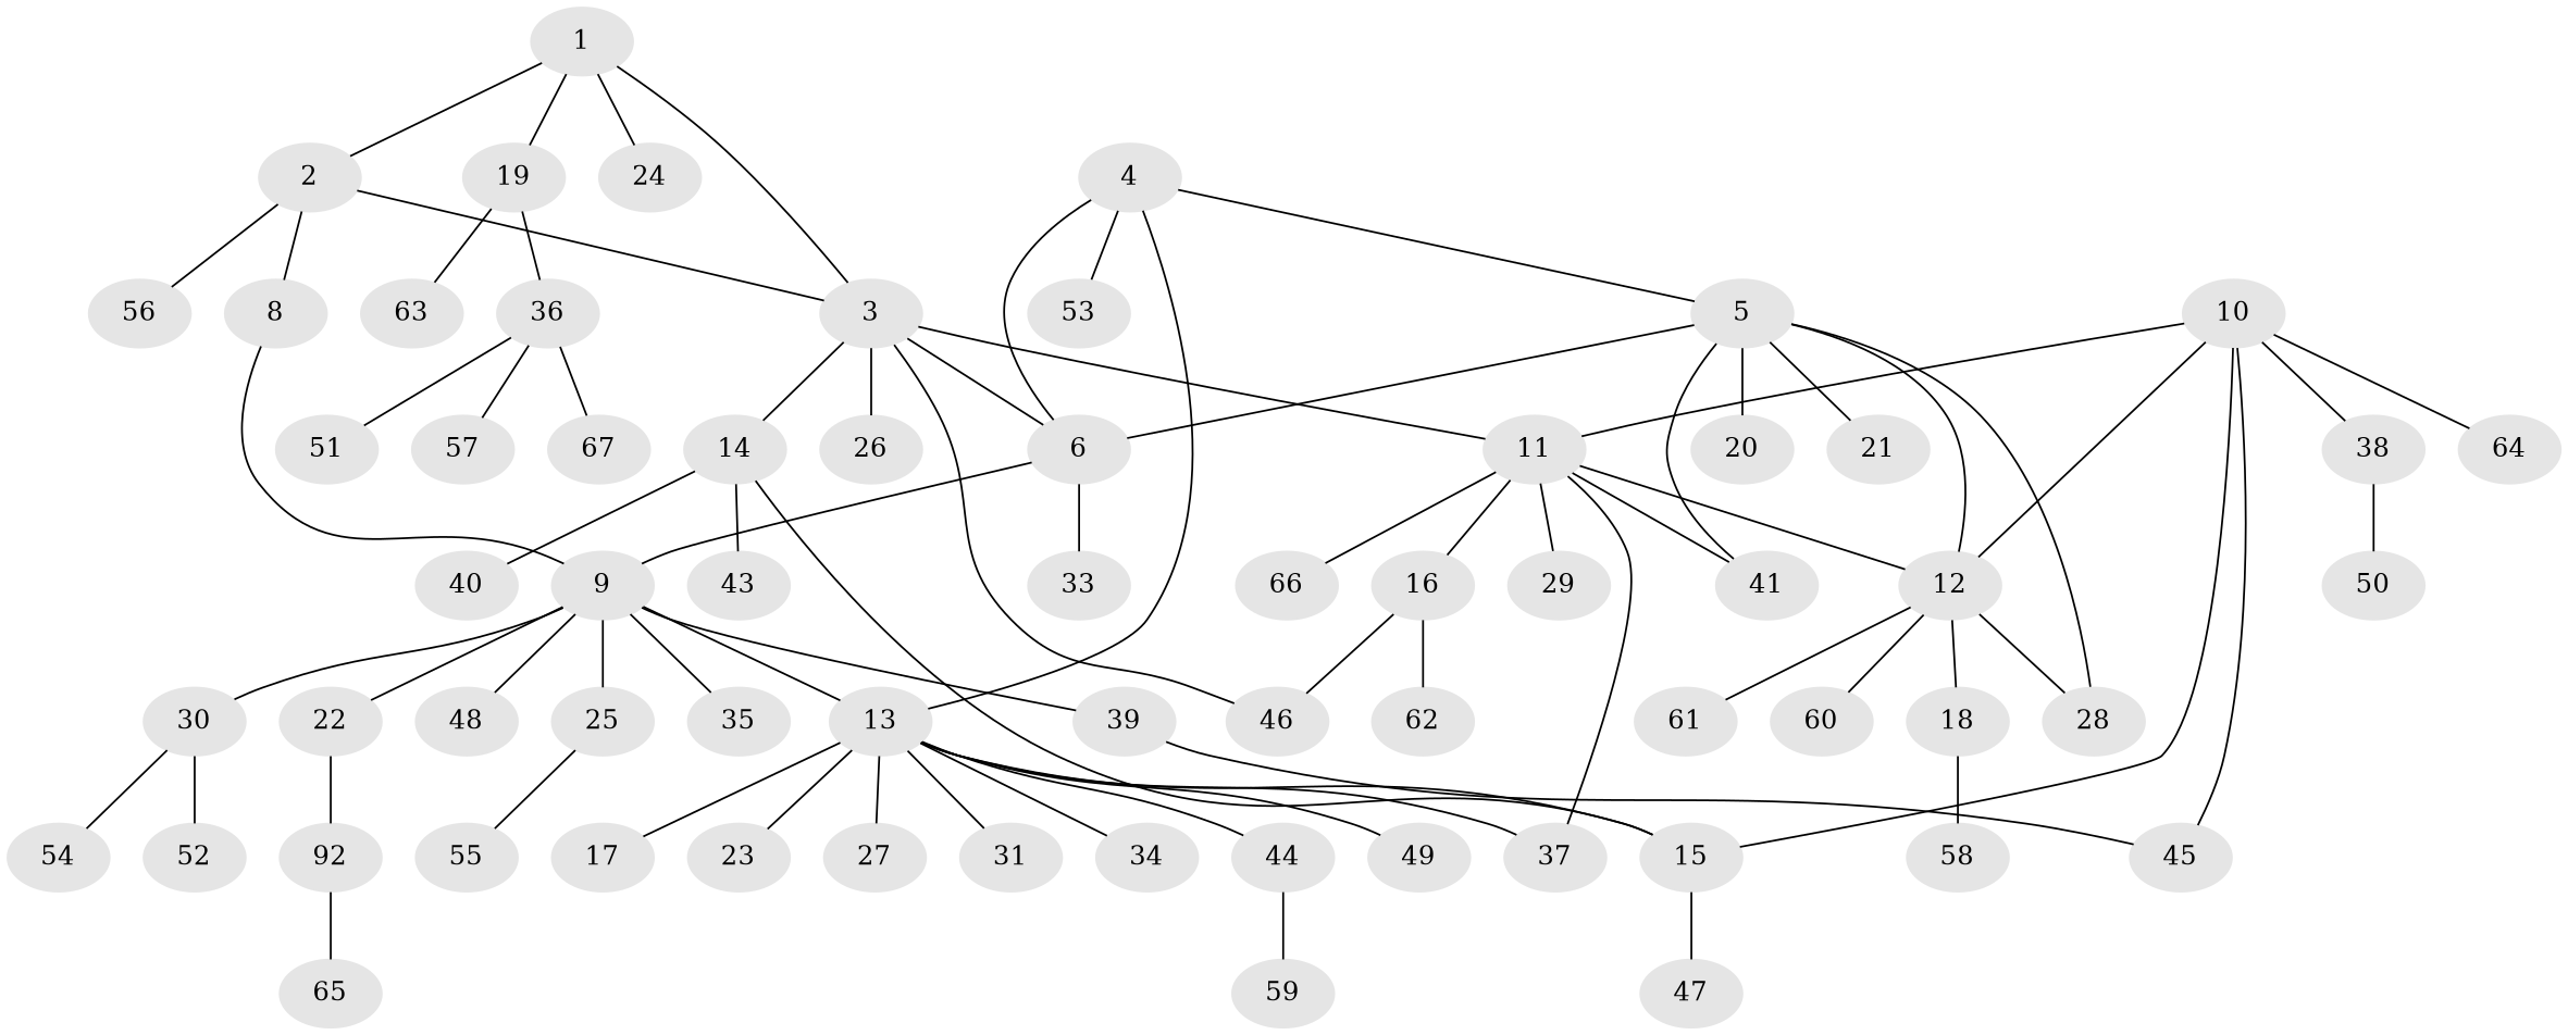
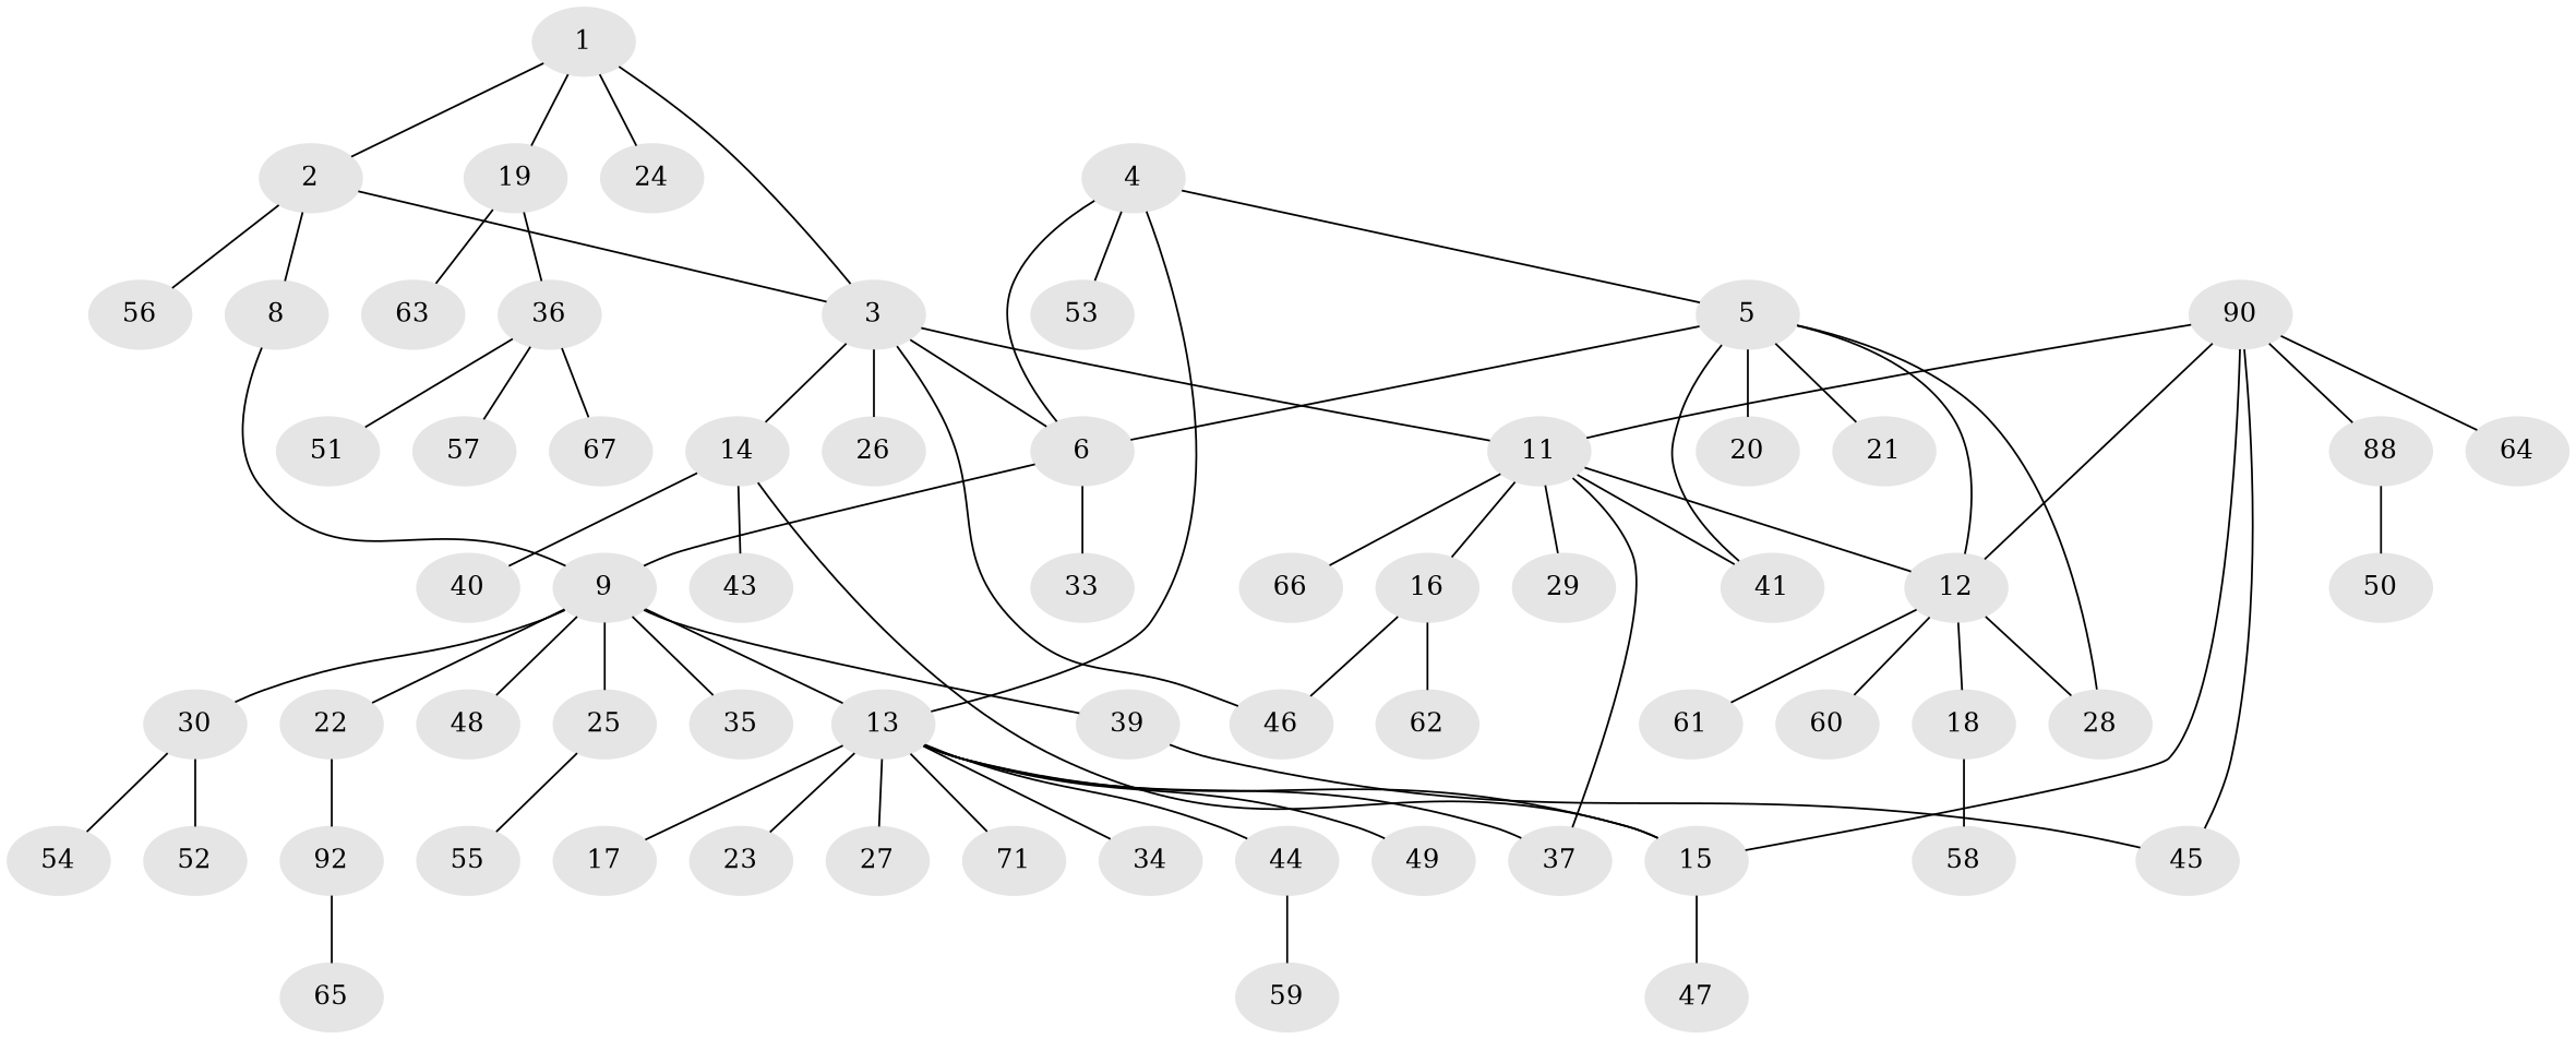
  graph {
    node [color=gray90 style=filled]
    1
    2
    3
    19
    24
    8
    56
    6
    11
    14
    26
    46
    36
    63
    9
    33
    12
    41
    16
    29
    37
    66
    15
    40
    43
    4
    5
    13
    53
    20
    21
    28
    17
    23
    27
-   31
+   31 [label=71]
    34
    44
    49
    30
    52
    54
    18
    60
    61
    22
    25
    35
    39
    48
    n51 [label=92]
    55
    45
-   10
-   38
+   10 [label=90]
+   38 [label=88]
    64
    47
    50
    62
    58
    59
    51
    57
    67
    65
    1 -- 2
    1 -- 3
    1 -- 19
    1 -- 24
    2 -- 3
    2 -- 8
    2 -- 56
    3 -- 6
    3 -- 11
    3 -- 14
    3 -- 26
    3 -- 46
    19 -- 36
    19 -- 63
    8 -- 9
    6 -- 9
    6 -- 33
    11 -- 12
    11 -- 41
    11 -- 16
    11 -- 29
    11 -- 37
    11 -- 66
    14 -- 15
    14 -- 40
    14 -- 43
    36 -- 51
    36 -- 57
    36 -- 67
    9 -- 13
    9 -- 30
    9 -- 22
    9 -- 25
    9 -- 35
    9 -- 39
    9 -- 48
    12 -- 28
    12 -- 18
    12 -- 60
    12 -- 61
    16 -- 46
    16 -- 62
    15 -- 47
    4 -- 6
    4 -- 5
    4 -- 13
    4 -- 53
    5 -- 6
    5 -- 12
    5 -- 41
    5 -- 20
    5 -- 21
    5 -- 28
    13 -- 37
    13 -- 15
    13 -- 17
    13 -- 23
    13 -- 27
    13 -- 31
    13 -- 34
    13 -- 44
    13 -- 49
    44 -- 59
    30 -- 52
    30 -- 54
    18 -- 58
    22 -- n51
    25 -- 55
    39 -- 45
    n51 -- 65
    10 -- 11
    10 -- 12
    10 -- 15
    10 -- 45
    10 -- 38
    10 -- 64
    38 -- 50
  }
